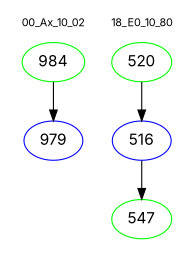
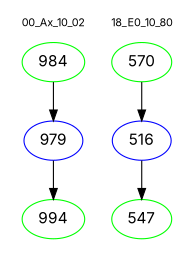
  digraph {
    fontname=Inter
    node [color=green fontname=Inter]
    edge [color=black fontname=Inter]
    n1 [label=984]
    n2 [color=blue label=979]
-   n4 [label=520]
+   n3 [label=994]
+   n4 [label=570]
    n5 [color=blue label=516]
    n6 [label=547]
    subgraph cluster_1 {
      color=white
      fontsize=10
      label="00_Ax_10_02"
      n1
      n2
+     n3
    }
    subgraph cluster_2 {
      color=white
      fontsize=10
      label="18_E0_10_80"
      n4
      n5
      n6
    }
    n1 -> n2
+   n2 -> n3
    n4 -> n5
    n5 -> n6
  }
